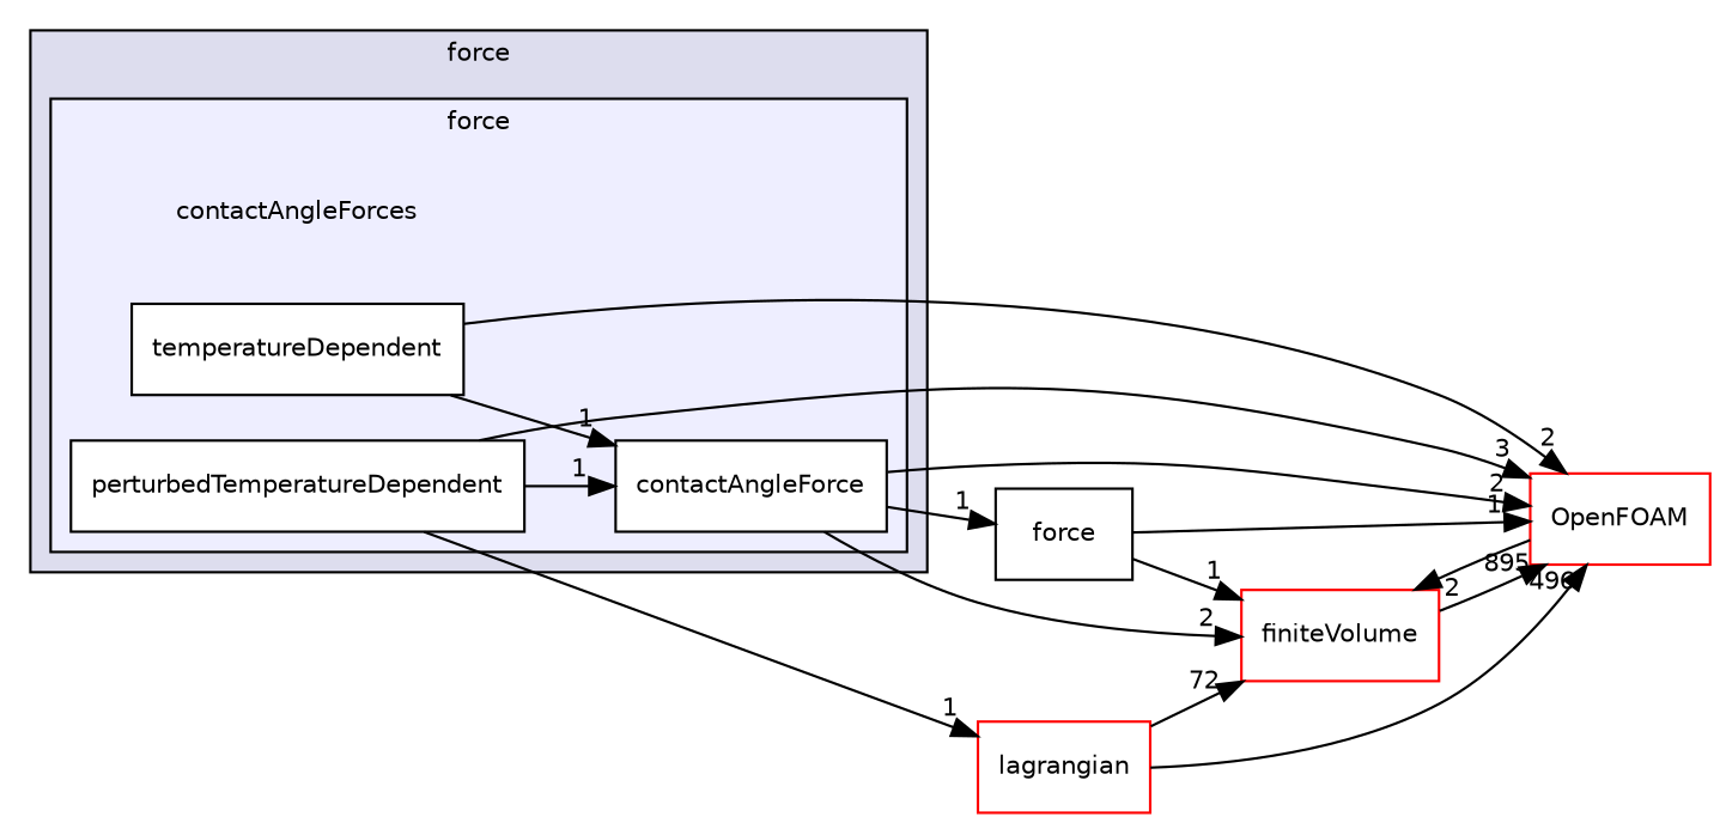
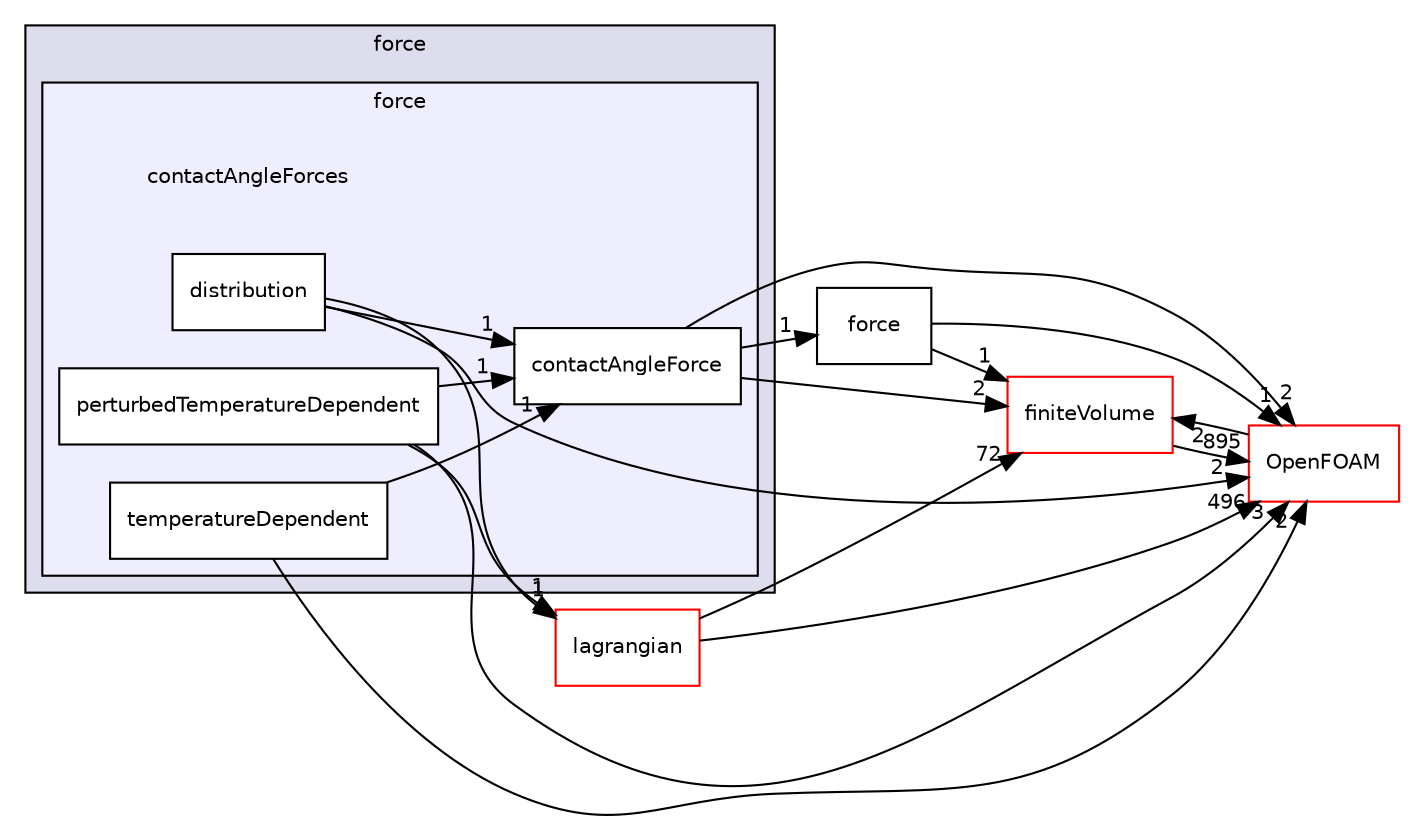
  digraph {
    compound=true
    rankdir=LR
    node [fontname=Helvetica fontsize=10 shape=box color=black]
    edge [headlabel=1 labeldistance=1.5 labelfontname=Helvetica labelfontsize=10]
    n1 [label=contactAngleForces shape=plaintext color=""]
    n2 [fillcolor=white label=contactAngleForce style=filled]
+   n3 [fillcolor=white label=distribution style=filled]
    n4 [fillcolor=white label=perturbedTemperatureDependent style=filled]
    n5 [fillcolor=white label=temperatureDependent style=filled]
    n6 [color=red label=finiteVolume]
    n7 [label=force color=""]
    n8 [color=red label=OpenFOAM]
    n9 [color=red label=lagrangian]
    subgraph cluster_1 {
      bgcolor="#ddddee"
      fontname=Helvetica
      fontsize=10
      label=force
      pencolor=black
      subgraph cluster_2 {
        bgcolor="#eeeeff"
        fontname=Helvetica
        fontsize=10
        pencolor=black
        n1
        n2
+       n3
        n4
        n5
      }
    }
    n2 -> n6 [headlabel=2]
    n2 -> n7
    n2 -> n8 [headlabel=2]
+   n3 -> n2
+   n3 -> n8 [headlabel=2]
+   n3 -> n9
    n4 -> n2
    n4 -> n8 [headlabel=3]
    n4 -> n9
    n5 -> n2
    n5 -> n8 [headlabel=2]
    n6 -> n8 [headlabel=895]
    n7 -> n6
    n7 -> n8
    n8 -> n6 [headlabel=2]
    n9 -> n6 [headlabel=72]
    n9 -> n8 [headlabel=496]
  }
